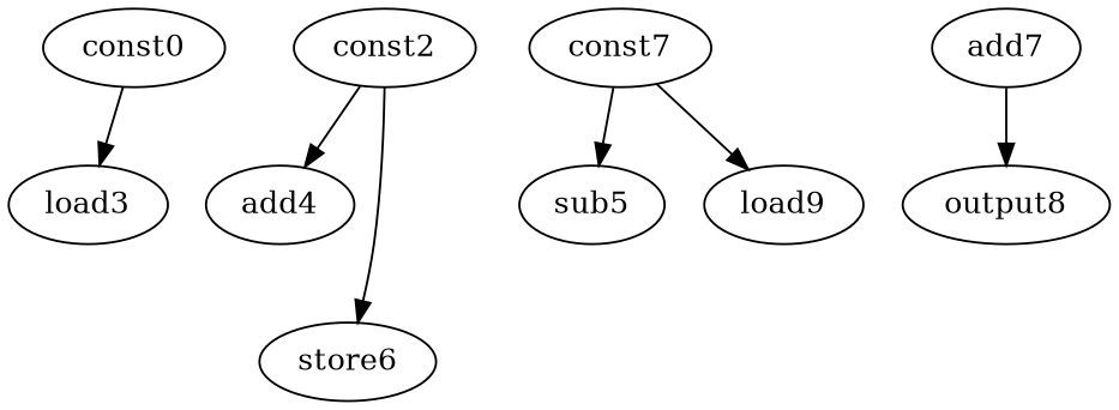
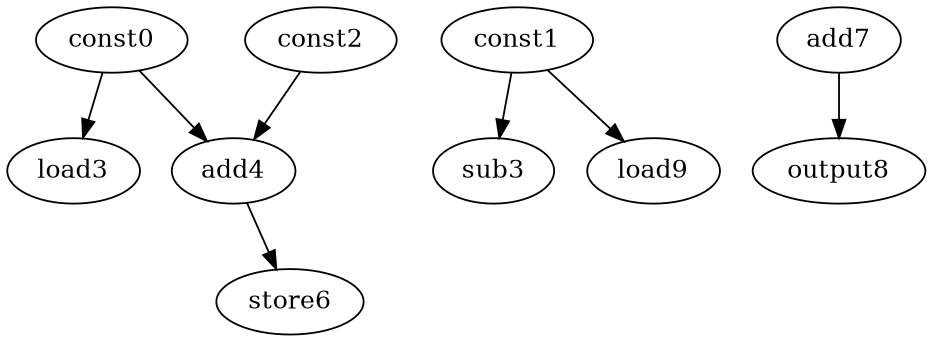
  digraph {
    node [opcode=const]
    edge [operand=0]
    load3 [opcode=load]
    const0
    add4 [opcode=add]
-   sub5 [opcode=sub]
-   const1 [label=const7]
+   sub5 [opcode=sub label=sub3]
+   const1
    n6 [label=load9 opcode=output]
    store6 [opcode=store]
    const2
    add7 [opcode=add]
    output8 [opcode=output]
    const0 -> load3
+   const0 -> add4
    const1 -> sub5
    const1 -> n6
    const2 -> add4 [operand=1]
-   const2 -> store6 [operand=1]
+   add4 -> store6 [operand=1]
    add7 -> output8
  }
